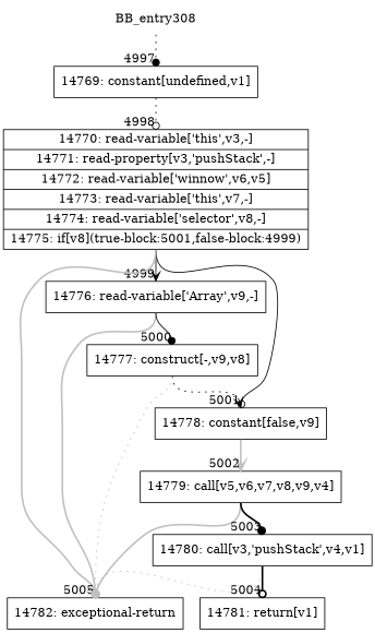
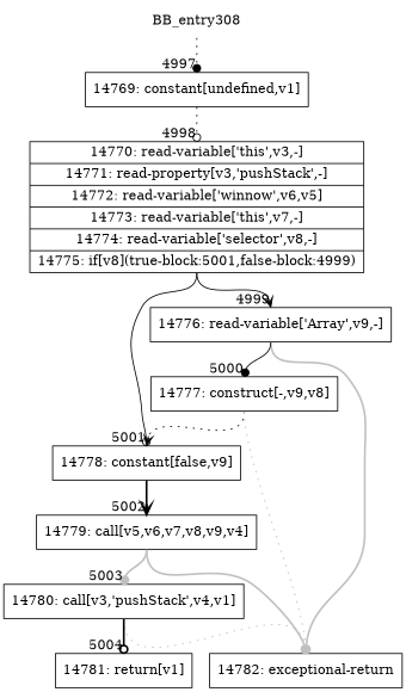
  digraph {
    rankdir=TD
    node [shape=record]
    edge [arrowhead=odot headport=n style=bold tailport=s]
    n1 [label=BB_entry308 shape=none]
    n2 [label="{14769: constant[undefined,v1]}"]
    n3 [label="{14770: read-variable['this',v3,-]|14771: read-property[v3,'pushStack',-]|14772: read-variable['winnow',v6,v5]|14773: read-variable['this',v7,-]|14774: read-variable['selector',v8,-]|14775: if[v8](true-block:5001,false-block:4999)}"]
    n4 [label="{14778: constant[false,v9]}"]
    n5 [label="{14776: read-variable['Array',v9,-]}"]
    n6 [label="{14782: exceptional-return}"]
    n7 [label="{14779: call[v5,v6,v7,v8,v9,v4]}"]
    n8 [label="{14777: construct[-,v9,v8]}"]
    n9 [label="{14780: call[v3,'pushStack',v4,v1]}"]
    n10 [label="{14781: return[v1]}"]
    n1 -> n2 [arrowhead=dot headlabel="    4997" style=dotted]
    n2 -> n3 [headlabel="      4998" style=dotted]
    n3 -> n4 [headlabel="      5001" style=solid]
    n3 -> n5 [arrowhead=vee headlabel="      4999" style=solid]
-   n3 -> n6 [arrowhead=vee color=gray headlabel="      5005"]
-   n4 -> n7 [arrowhead=vee headlabel="      5002" color=gray]
+   n4 -> n7 [arrowhead=vee headlabel="      5002"]
    n5 -> n6 [color=gray]
    n5 -> n8 [arrowhead=dot headlabel="      5000" style=solid]
    n7 -> n6 [color=gray]
-   n7 -> n9 [arrowhead=dot headlabel="      5003"]
+   n7 -> n9 [arrowhead=dot headlabel="      5003" color=gray]
    n8 -> n4 [arrowhead=vee style=dotted]
    n8 -> n6 [color=gray style=dotted]
    n9 -> n6 [arrowhead=dot color=gray style=dotted]
    n9 -> n10 [headlabel="      5004"]
  }
